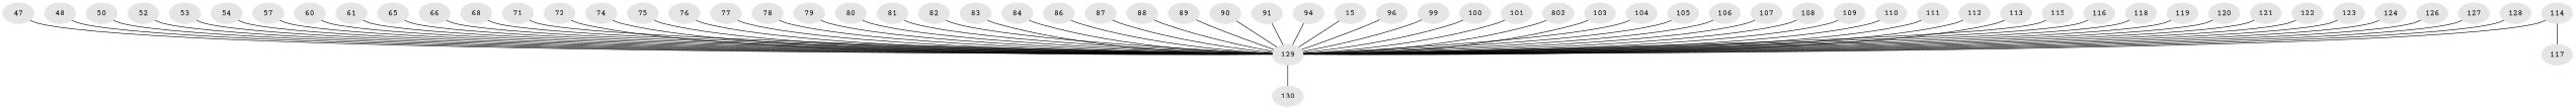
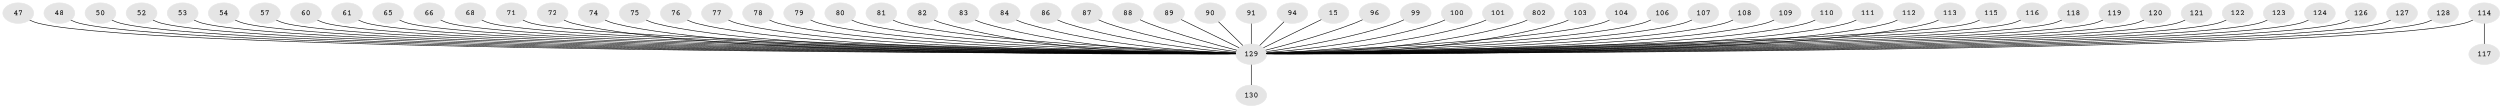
  graph {
    fontname="Courier Prime"
    node [color=gray90 fontname="Courier Prime" style=filled]
    edge [fontname="Courier Prime"]
    129 [super="+70+97+56+98+125+45"]
    130
    47
    48
    50
    52
    53
    54
    57
    60
    61
    65
    66
    68
    71
    72
    74
    75
    76
    77
    78
    79
    80
    81
    82
    83
    84
    86
    87
    88
    89
    90
    91
    94
    n35 [label=15]
    96
    99
    100
    101
    n40 [label=802]
    103
    104
-   105
    106
    107
    108
    109
    110
    111
    112
    113
    114
    117
    115
    116
    118
    119
    120
    121
    122
    123
    124
    126
    127
    128
    129 -- 130
    47 -- 129
    48 -- 129
    50 -- 129
    52 -- 129
    53 -- 129
    54 -- 129
    57 -- 129
    60 -- 129
    61 -- 129
    65 -- 129
    66 -- 129
    68 -- 129
    71 -- 129
    72 -- 129
    74 -- 129
    75 -- 129
    76 -- 129
    77 -- 129
    78 -- 129
    79 -- 129
    80 -- 129
    81 -- 129
    82 -- 129
    83 -- 129
    84 -- 129
    86 -- 129
    87 -- 129
    88 -- 129
    89 -- 129
    90 -- 129
    91 -- 129
    94 -- 129
    n35 -- 129
    96 -- 129
    99 -- 129
    100 -- 129
    101 -- 129
    n40 -- 129
    103 -- 129
    104 -- 129
-   105 -- 129
    106 -- 129
    107 -- 129
    108 -- 129
    109 -- 129
    110 -- 129
    111 -- 129
    112 -- 129
    113 -- 129
    114 -- 129
    114 -- 117
    115 -- 129
    116 -- 129
    118 -- 129
    119 -- 129
    120 -- 129
    121 -- 129
    122 -- 129
    123 -- 129
    124 -- 129
    126 -- 129
    127 -- 129
    128 -- 129
  }
